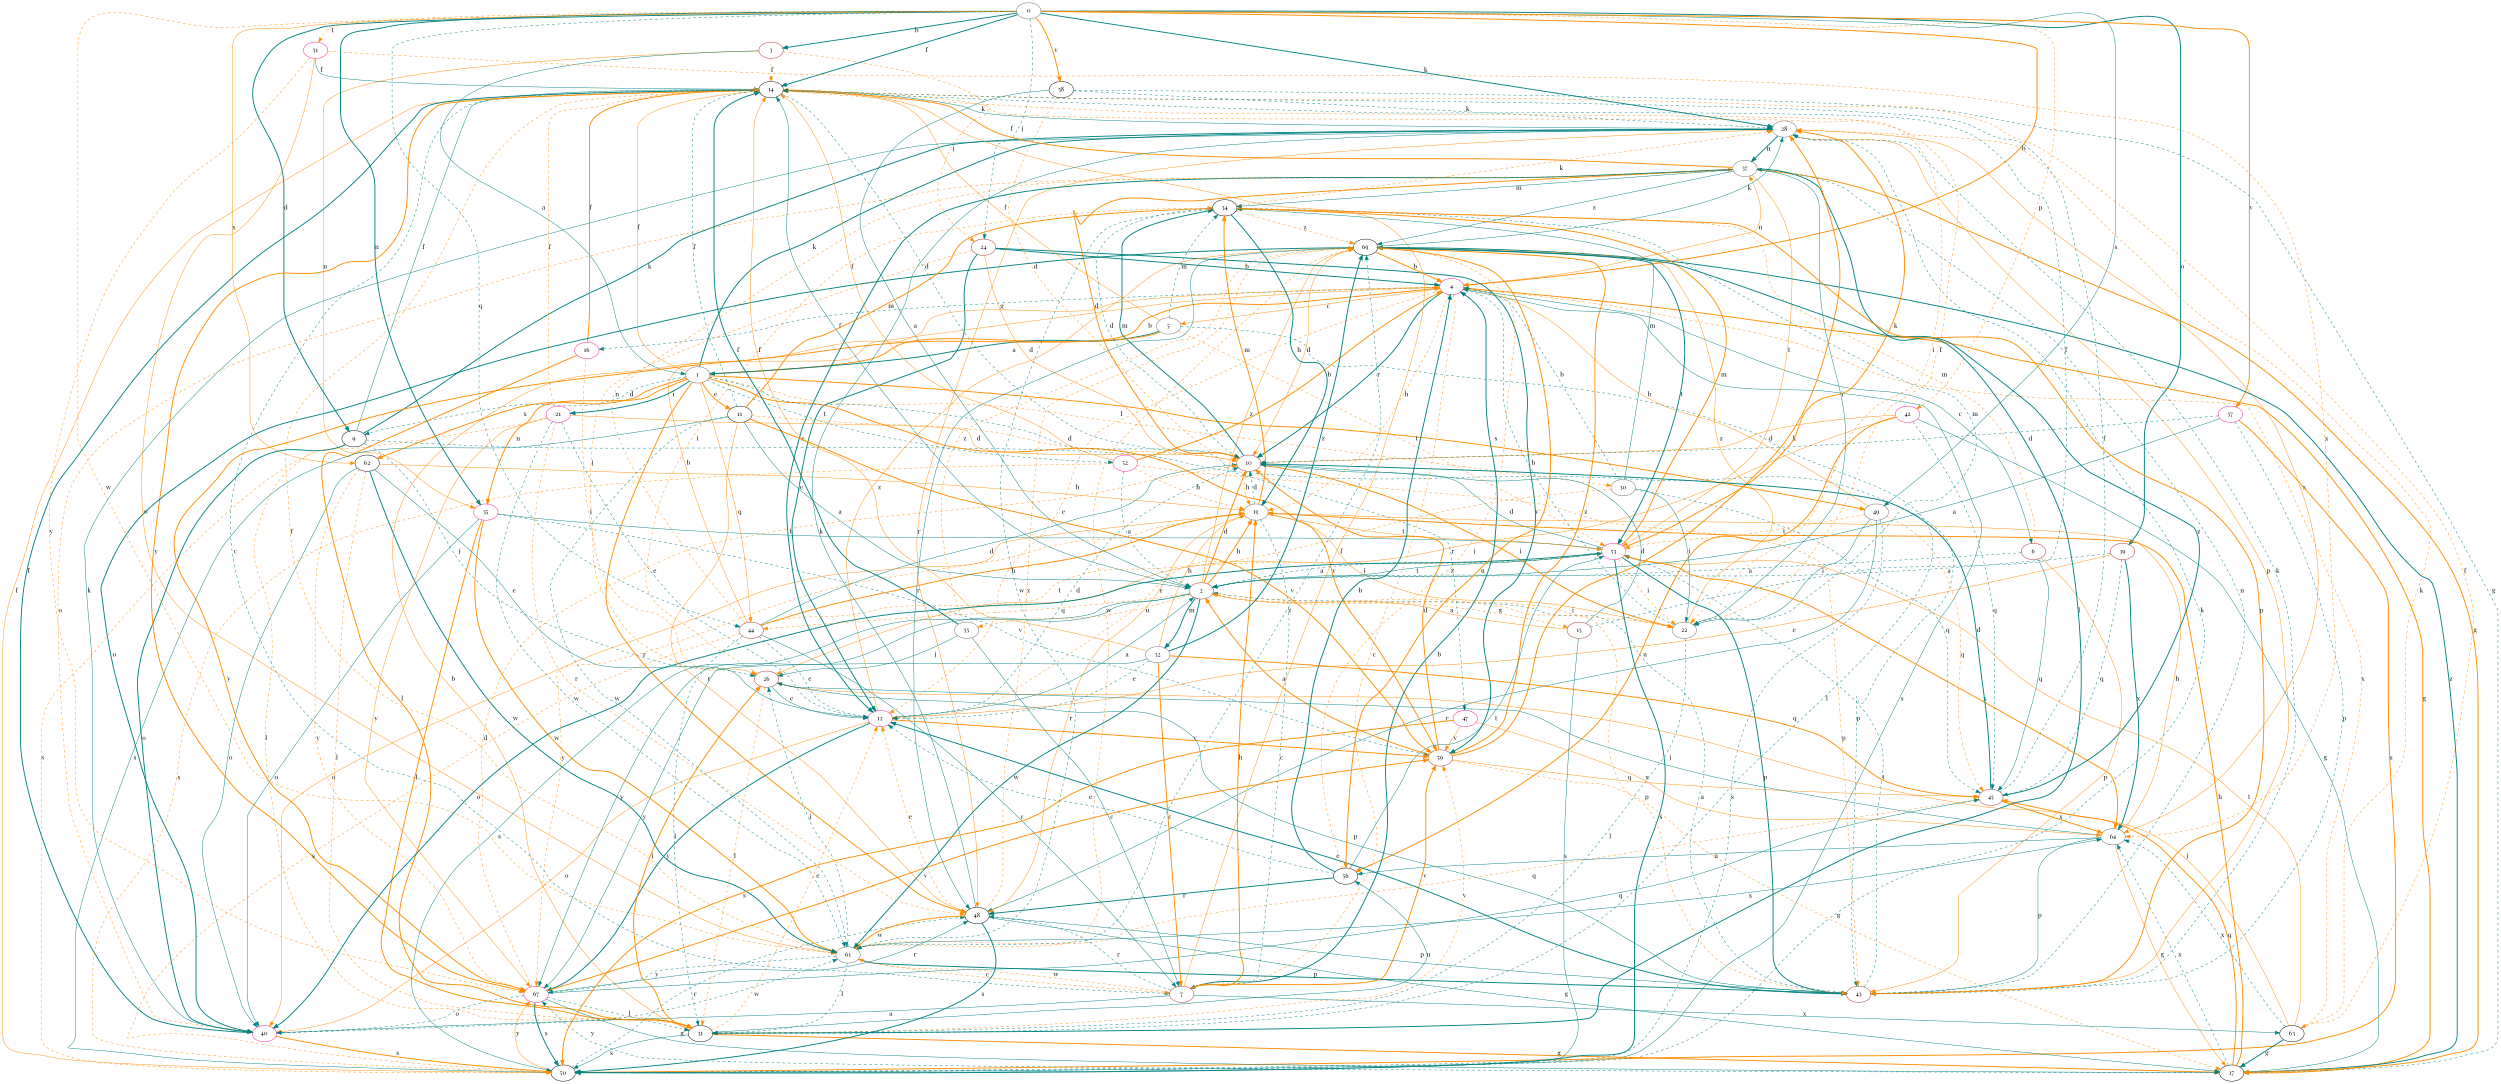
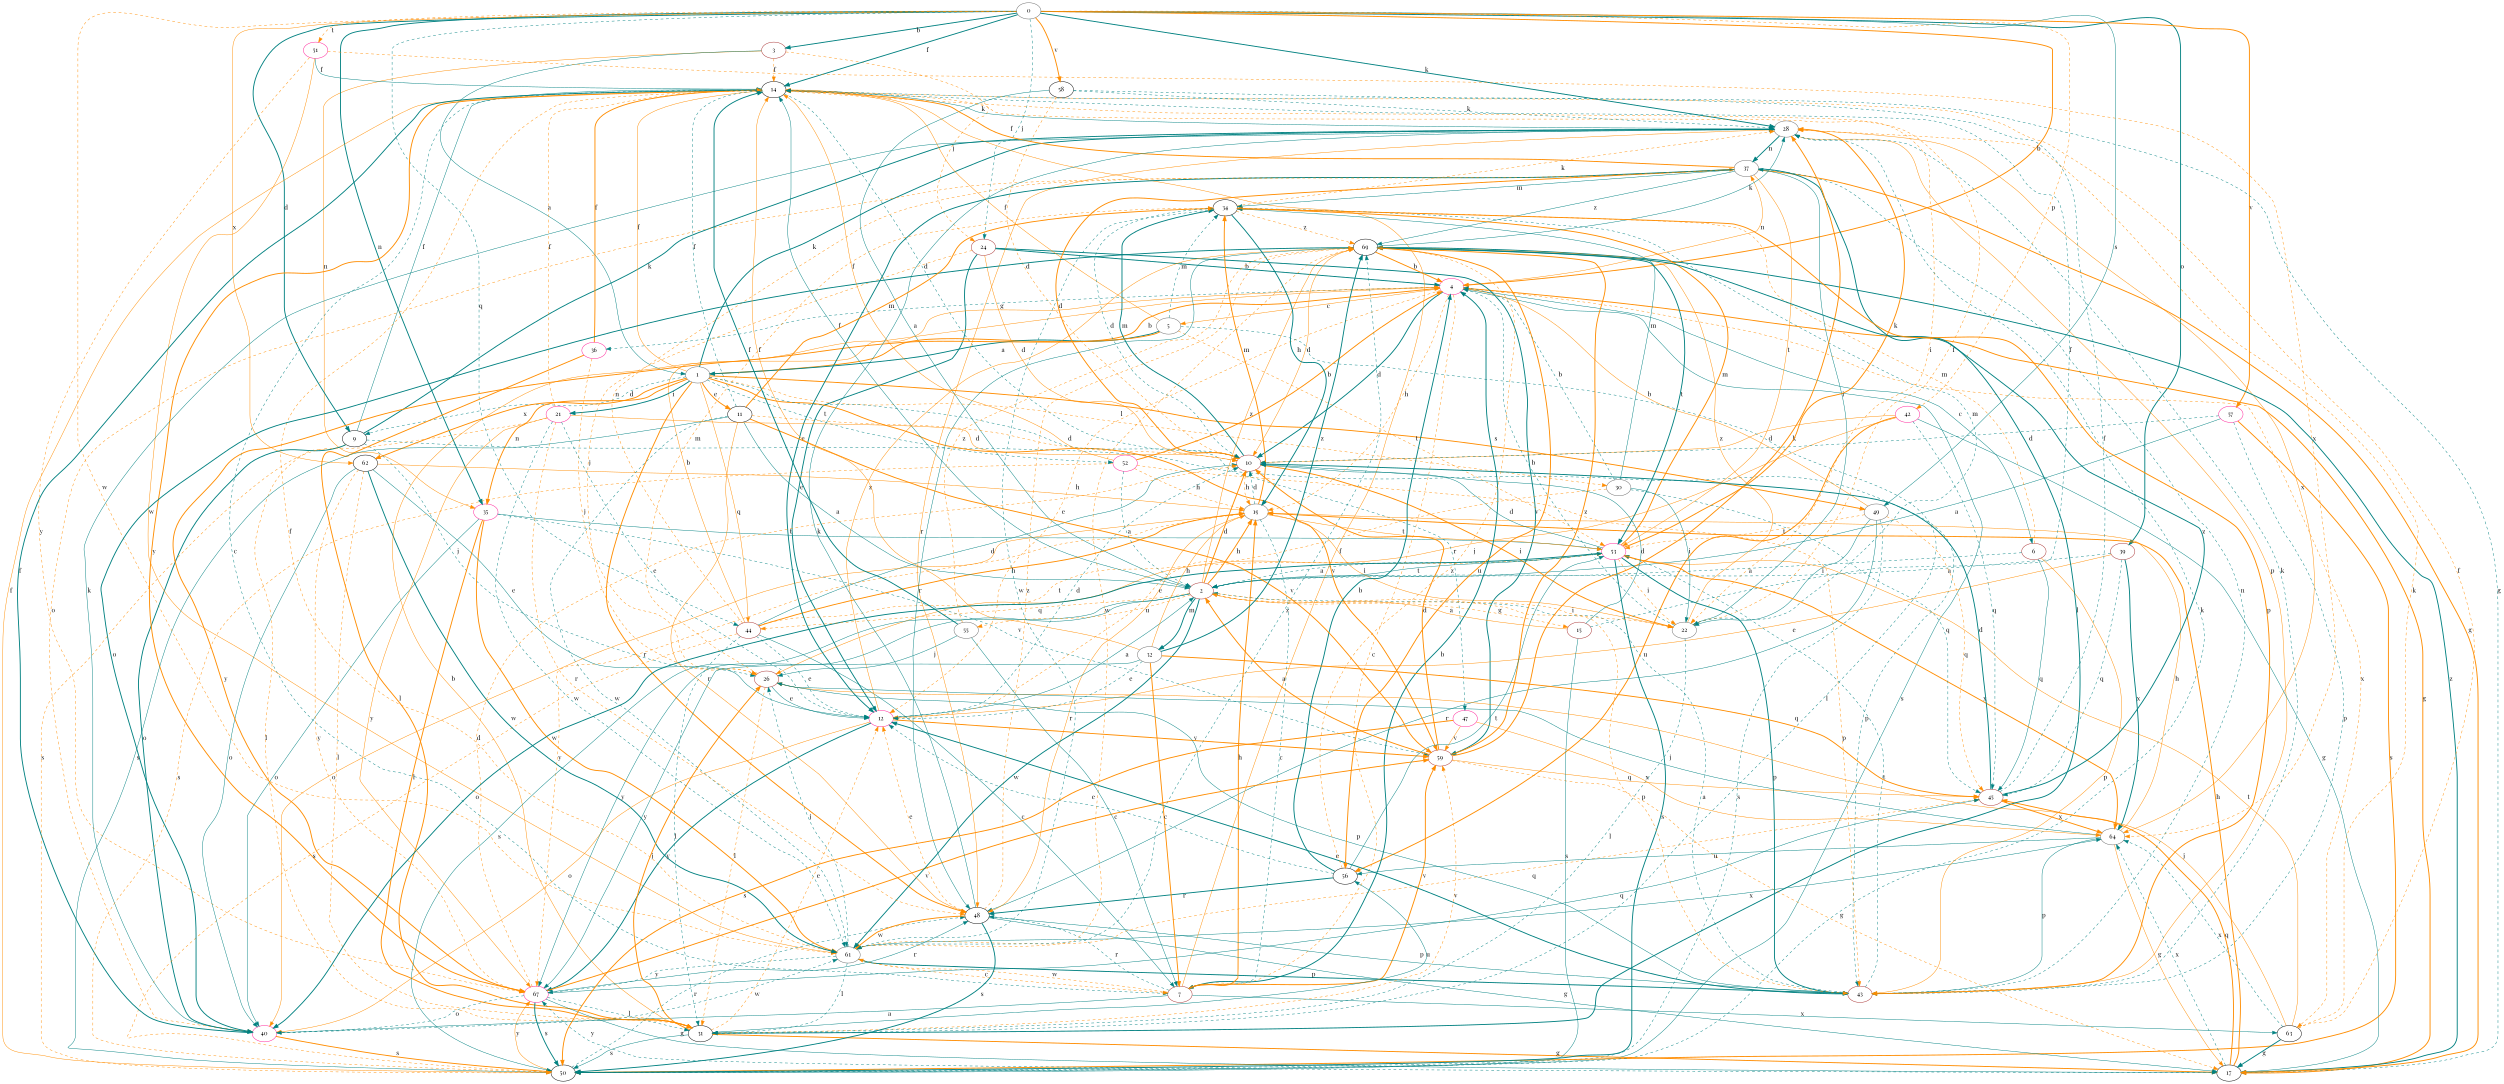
  strict digraph {
    fontname="Playfair Display"
    node [color=brown fontname="Playfair Display"]
    edge [color=darkorange fontname="Playfair Display" style=dashed]
    3
    0 [color=gray40]
    4 [color=deeppink]
    9 [color=black]
    14 [color=black]
    24
    28 [color=gray40]
    35 [color=deeppink]
    39
    42 [color=deeppink]
    44
    49 [color=gray40]
    51 [color=deeppink]
    57 [color=deeppink]
    58 [color=black]
    61 [color=gray40]
    62 [color=black]
    1 [color=gray40]
    10
    19 [color=gray40]
    50 [color=black]
    5 [color=gray40]
    6
    7
    12 [color=deeppink]
-   16 [color=deeppink]
+   16 [color=deeppink label=36]
    17 [color=black]
    37 [color=gray40]
    63 [color=black]
    43
    31 [color=black]
    40 [color=deeppink]
    26
    22 [color=gray40]
    67 [color=deeppink]
    59
    48 [color=black]
    64 [color=gray40]
    53 [color=deeppink]
    2
    45
    56 [color=black]
    69 [color=black]
    11 [color=black]
    21 [color=deeppink]
    30 [color=gray40]
    47 [color=deeppink]
    52 [color=deeppink]
    34 [color=black]
    15
    32 [color=gray40]
    55 [color=gray40]
    3 -> 14 [label=f]
    3 -> 24 [label=j]
    3 -> 35 [label=n style=solid]
    3 -> 1 [color=teal label=a style=solid]
    0 -> 3 [color=teal label=b style=bold]
    0 -> 4 [label=b style=bold]
    0 -> 9 [color=teal label=d style=bold]
    0 -> 14 [color=teal label=f style=bold]
    0 -> 24 [color=teal label=j]
    0 -> 28 [color=teal label=k style=bold]
    0 -> 35 [color=teal label=n style=bold]
    0 -> 39 [color=teal label=o style=bold]
    0 -> 42 [label=p]
    0 -> 44 [color=teal label=q]
    0 -> 49 [color=teal label=s style=solid]
    0 -> 51 [label=t]
    0 -> 57 [label=v style=bold]
    0 -> 58 [label=v style=bold]
    0 -> 61 [label=w]
    0 -> 62 [label=x style=solid]
-   4 -> 10 [color=teal label=r style=bold]
+   4 -> 10 [color=teal label=d style=bold]
    4 -> 19 [label=h]
    4 -> 50 [color=teal label=s style=solid]
    4 -> 5 [label=c style=solid]
    4 -> 6 [color=teal label=c style=solid]
    4 -> 7 [label=c]
    4 -> 12 [label=e]
    4 -> 16 [color=teal label=g]
    4 -> 17 [label=g style=bold]
    4 -> 37 [label=n style=solid]
    4 -> 63 [label=x]
    9 -> 14 [color=teal label=f style=solid]
    9 -> 28 [color=teal label=k style=bold]
    9 -> 43 [color=teal label=p]
    9 -> 31 [label=l]
    9 -> 40 [color=teal label=o style=bold]
    9 -> 26 [color=teal label=j]
    14 -> 28 [color=teal label=k style=solid]
    14 -> 10 [color=teal label=d]
    14 -> 7 [color=teal label=c]
    14 -> 22 [label=i]
    14 -> 67 [label=y style=bold]
    24 -> 4 [color=teal label=b style=bold]
    24 -> 10 [label=d style=solid]
    24 -> 12 [color=teal label=e style=bold]
    24 -> 26 [label=j]
    24 -> 59 [color=teal label=v style=bold]
    28 -> 37 [color=teal label=n style=bold]
    28 -> 43 [label=p style=solid]
    28 -> 48 [label=r style=solid]
    28 -> 64 [label=x style=solid]
    35 -> 61 [label=w style=bold]
    35 -> 31 [label=l style=bold]
    35 -> 40 [color=teal label=o style=solid]
    35 -> 59 [color=teal label=v]
    35 -> 53 [color=teal label=t style=solid]
    39 -> 12 [label=e style=solid]
    39 -> 64 [color=teal label=x style=bold]
    39 -> 2 [color=teal label=a]
    39 -> 45 [color=teal label=q]
    42 -> 10 [label=d style=solid]
    42 -> 17 [color=teal label=g style=solid]
    42 -> 26 [label=j style=solid]
    42 -> 45 [color=teal label=q]
    42 -> 56 [label=u style=bold]
    44 -> 4 [label=b style=solid]
    44 -> 10 [color=teal label=d style=solid]
    44 -> 19 [label=h style=bold]
    44 -> 50 [label=s]
    44 -> 7 [color=teal label=c style=solid]
    44 -> 12 [color=teal label=e]
    44 -> 37 [label=n]
    44 -> 31 [color=teal label=l]
    44 -> 53 [label=t]
    49 -> 4 [label=b style=solid]
    49 -> 50 [color=teal label=s]
    49 -> 22 [color=teal label=i style=solid]
    49 -> 48 [color=teal label=r style=solid]
    49 -> 53 [label=t]
    49 -> 45 [label=q]
    51 -> 14 [color=teal label=f style=solid]
    51 -> 61 [label=w style=solid]
    51 -> 67 [label=y]
    51 -> 64 [label=x]
    57 -> 10 [color=teal label=d]
    57 -> 50 [label=s style=bold]
    57 -> 43 [color=teal label=p]
    57 -> 2 [color=teal label=a style=solid]
    58 -> 28 [color=teal label=k]
    58 -> 10 [label=d]
    58 -> 17 [color=teal label=g]
    58 -> 2 [color=teal label=a style=solid]
    61 -> 14 [label=f]
    61 -> 7 [label=c]
    61 -> 43 [color=teal label=p style=bold]
    61 -> 31 [color=teal label=l]
    61 -> 26 [color=teal label=j]
    61 -> 67 [color=teal label=y]
    61 -> 64 [color=teal label=x style=solid]
    61 -> 45 [label=q]
    61 -> 69 [color=teal label=z]
    62 -> 61 [color=teal label=w style=bold]
    62 -> 19 [label=h style=solid]
    62 -> 12 [color=teal label=e style=solid]
    62 -> 31 [label=l]
    62 -> 40 [color=teal label=o style=solid]
    62 -> 67 [label=y]
    1 -> 4 [label=b style=bold]
    1 -> 9 [color=teal label=d]
    1 -> 14 [label=f style=solid]
    1 -> 28 [color=teal label=k style=bold]
    1 -> 35 [label=n style=bold]
    1 -> 44 [label=q style=solid]
    1 -> 49 [label=s style=bold]
    1 -> 62 [label=x style=bold]
    1 -> 59 [label=v style=bold]
    1 -> 48 [label=r style=bold]
    1 -> 11 [label=e style=bold]
    1 -> 21 [color=teal label=i style=bold]
    1 -> 30 [label=l]
    1 -> 47 [color=teal label=r]
    1 -> 52 [color=teal label=t]
    10 -> 19 [label=h]
    10 -> 22 [label=i style=bold]
    10 -> 34 [color=teal label=m style=bold]
    19 -> 10 [color=teal label=d]
    19 -> 7 [color=teal label=c]
    19 -> 40 [label=o style=solid]
    19 -> 22 [label=i style=solid]
    19 -> 67 [label=y]
    19 -> 48 [label=r style=solid]
    19 -> 53 [label=t style=solid]
    19 -> 34 [label=m style=bold]
    50 -> 14 [label=f style=solid]
    50 -> 28 [color=teal label=k]
    50 -> 67 [label=y style=solid]
    50 -> 48 [color=teal label=r]
    5 -> 14 [label=f style=solid]
    5 -> 1 [color=teal label=a style=bold]
    5 -> 31 [color=teal label=l]
    5 -> 67 [label=y style=bold]
    5 -> 53 [label=t]
    5 -> 34 [color=teal label=m]
    6 -> 43 [label=p style=solid]
    6 -> 2 [color=teal label=a]
    6 -> 45 [color=teal label=q style=solid]
    6 -> 34 [label=m]
    7 -> 4 [color=teal label=b style=bold]
    7 -> 14 [label=f style=solid]
    7 -> 61 [label=w]
    7 -> 19 [label=h style=bold]
    7 -> 63 [color=teal label=x style=solid]
    7 -> 40 [color=teal label=a style=solid]
    7 -> 59 [label=v style=bold]
    7 -> 48 [color=teal label=r]
    12 -> 10 [color=teal label=d]
    12 -> 40 [label=o style=solid]
    12 -> 67 [color=teal label=y style=bold]
    12 -> 59 [label=v style=bold]
    12 -> 2 [color=teal label=a style=solid]
    12 -> 69 [label=z style=solid]
    16 -> 14 [label=f style=bold]
    16 -> 31 [label=l style=bold]
    16 -> 26 [label=j]
    17 -> 19 [label=h style=bold]
    17 -> 67 [color=teal label=y]
    17 -> 64 [color=teal label=x]
    17 -> 45 [label=q style=bold]
    17 -> 69 [color=teal label=z style=bold]
    37 -> 14 [label=f style=bold]
    37 -> 10 [label=d style=bold]
    37 -> 12 [color=teal label=e style=bold]
    37 -> 17 [label=g style=bold]
    37 -> 31 [color=teal label=l style=bold]
    37 -> 40 [label=o]
    37 -> 22 [color=teal label=i style=solid]
    37 -> 53 [label=t style=solid]
    37 -> 69 [color=teal label=z style=solid]
    37 -> 34 [color=teal label=m style=solid]
    63 -> 14 [label=f]
    63 -> 28 [label=k]
    63 -> 17 [color=teal label=g style=bold]
    63 -> 26 [label=j style=solid]
    63 -> 64 [color=teal label=x]
    63 -> 53 [label=t style=solid]
    43 -> 28 [color=teal label=k]
    43 -> 12 [color=teal label=e style=bold]
    43 -> 37 [color=teal label=n]
    43 -> 53 [color=teal label=t]
    43 -> 2 [color=teal label=a]
    31 -> 4 [label=b style=solid]
    31 -> 50 [color=teal label=s style=solid]
    31 -> 12 [label=e]
    31 -> 17 [label=g style=bold]
    31 -> 26 [label=j style=bold]
    31 -> 59 [label=v]
    31 -> 56 [color=teal label=u style=solid]
    40 -> 14 [color=teal label=f style=bold]
    40 -> 28 [color=teal label=k style=solid]
    40 -> 61 [color=teal label=w]
    40 -> 50 [label=s style=bold]
    26 -> 12 [color=teal label=e style=solid]
    26 -> 43 [color=teal label=p style=solid]
    26 -> 31 [label=l]
-   26 -> 34 [label=i]
+   26 -> 34 [label=m]
    22 -> 4 [color=teal label=b]
    22 -> 14 [label=f]
    22 -> 31 [color=teal label=l]
    22 -> 69 [label=z style=solid]
    22 -> 34 [color=teal label=m]
    67 -> 10 [label=d]
    67 -> 50 [color=teal label=s style=bold]
    67 -> 17 [color=teal label=g style=solid]
    67 -> 31 [color=teal label=l]
    67 -> 40 [color=teal label=o]
    67 -> 59 [label=v style=bold]
    67 -> 48 [color=teal label=r style=solid]
    67 -> 45 [color=teal label=q style=solid]
    59 -> 28 [label=k style=bold]
    59 -> 10 [label=d style=bold]
    59 -> 17 [label=g]
    59 -> 2 [label=a style=bold]
    59 -> 45 [label=q style=solid]
    59 -> 69 [label=z style=bold]
    48 -> 28 [color=teal label=k style=solid]
    48 -> 61 [label=w style=bold]
    48 -> 50 [color=teal label=s style=bold]
    48 -> 12 [label=e]
    48 -> 17 [color=teal label=g style=solid]
    48 -> 43 [color=teal label=p style=solid]
    48 -> 69 [label=z]
    64 -> 19 [label=h style=solid]
    64 -> 17 [label=g style=solid]
    64 -> 43 [color=teal label=p style=solid]
    64 -> 26 [color=teal label=j style=solid]
    64 -> 56 [color=teal label=u style=solid]
    53 -> 28 [label=k style=bold]
    53 -> 10 [color=teal label=d style=solid]
    53 -> 50 [color=teal label=s style=bold]
    53 -> 43 [color=teal label=p style=bold]
    53 -> 40 [color=teal label=o style=bold]
    53 -> 22 [label=i]
    53 -> 64 [label=x style=bold]
    53 -> 2 [color=teal label=a]
    53 -> 34 [label=m style=bold]
    2 -> 14 [color=teal label=f style=solid]
    2 -> 44 [label=q]
    2 -> 61 [color=teal label=w style=bold]
    2 -> 10 [label=d style=bold]
    2 -> 19 [label=h style=bold]
    2 -> 50 [color=teal label=s style=solid]
    2 -> 43 [label=p]
    2 -> 22 [label=i]
    2 -> 67 [color=teal label=y style=solid]
    2 -> 53 [color=teal label=t style=solid]
    2 -> 69 [label=z style=solid]
    2 -> 15 [label=g]
    2 -> 32 [color=teal label=m style=bold]
    2 -> 55 [label=u]
    45 -> 14 [color=teal label=f]
    45 -> 10 [color=teal label=d style=bold]
    45 -> 64 [label=x style=bold]
    45 -> 69 [color=teal label=z style=bold]
    56 -> 4 [color=teal label=b style=bold]
    56 -> 12 [color=teal label=e]
    56 -> 48 [color=teal label=r style=bold]
    56 -> 53 [color=teal label=t style=solid]
    56 -> 69 [label=z]
    69 -> 4 [label=b style=bold]
    69 -> 28 [color=teal label=k style=solid]
    69 -> 61 [label=w]
    69 -> 10 [label=d style=solid]
    69 -> 40 [color=teal label=o style=bold]
    69 -> 48 [color=teal label=r style=solid]
    69 -> 53 [color=teal label=t style=bold]
    69 -> 56 [label=u style=bold]
    11 -> 14 [color=teal label=f]
    11 -> 61 [color=teal label=w]
    11 -> 10 [label=d]
    11 -> 50 [color=teal label=s style=solid]
    11 -> 59 [label=v style=bold]
    11 -> 48 [label=r style=solid]
    11 -> 2 [color=teal label=a style=solid]
    11 -> 34 [label=m style=bold]
    21 -> 14 [label=f]
    21 -> 61 [color=teal label=w]
    21 -> 10 [label=d style=solid]
    21 -> 50 [label=s]
    21 -> 12 [color=teal label=e]
    21 -> 67 [label=y style=solid]
    21 -> 48 [label=r]
    30 -> 4 [color=teal label=b]
    30 -> 12 [label=e]
    30 -> 22 [color=teal label=i style=solid]
    30 -> 45 [color=teal label=q]
    30 -> 34 [color=teal label=m style=solid]
    47 -> 50 [label=s style=bold]
    47 -> 59 [label=v style=solid]
    47 -> 64 [label=x style=solid]
    52 -> 4 [label=b style=bold]
    52 -> 14 [label=f style=solid]
    52 -> 19 [label=h]
    52 -> 50 [label=s]
    52 -> 43 [label=p]
    52 -> 2 [color=teal label=a]
    34 -> 28 [label=k]
    34 -> 61 [color=teal label=w]
    34 -> 10 [color=teal label=d]
    34 -> 19 [color=teal label=h style=bold]
    34 -> 43 [label=p style=bold]
    34 -> 69 [label=z]
    15 -> 14 [color=teal label=f]
    15 -> 10 [color=teal label=d style=solid]
    15 -> 50 [color=teal label=s style=solid]
    15 -> 2 [label=a style=solid]
    32 -> 14 [label=f style=solid]
    32 -> 19 [label=h style=solid]
    32 -> 7 [label=c style=bold]
    32 -> 12 [color=teal label=e]
    32 -> 67 [color=teal label=y style=solid]
    32 -> 45 [label=q style=bold]
    32 -> 69 [color=teal label=z style=bold]
    55 -> 14 [color=teal label=f style=bold]
    55 -> 7 [color=teal label=c style=solid]
    55 -> 26 [color=teal label=j style=solid]
    55 -> 69 [label=z]
  }
